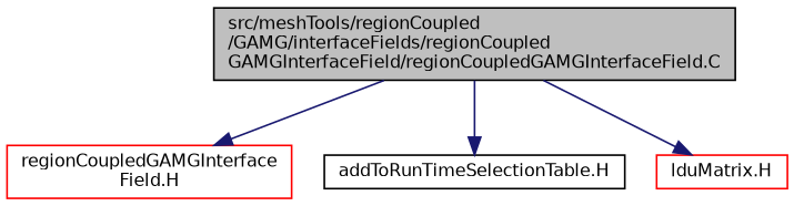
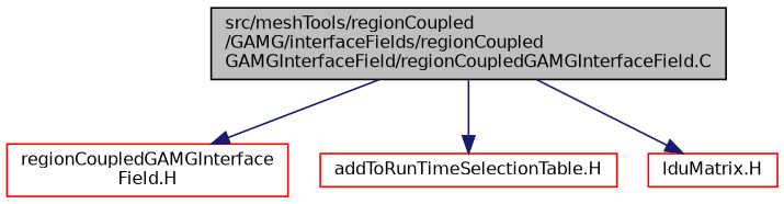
  digraph {
    node [color=black fontname=Helvetica fontsize=10 shape=record]
    edge [color=midnightblue fontname=Helvetica fontsize=10 labelfontname=Helvetica labelfontsize=10 style=solid]
    n1 [fillcolor=grey75 fontcolor=black height=0.2 label="src/meshTools/regionCoupled\l/GAMG/interfaceFields/regionCoupled\lGAMGInterfaceField/regionCoupledGAMGInterfaceField.C" style=filled width=0.4]
    n2 [color=red height=0.2 label="regionCoupledGAMGInterface\lField.H" width=0.4]
-   n3 [height=0.2 label="addToRunTimeSelectionTable.H" width=0.4]
+   n3 [color=red height=0.2 label="addToRunTimeSelectionTable.H" width=0.4]
    n4 [color=red height=0.2 label="lduMatrix.H" width=0.4]
    n1 -> n2
    n1 -> n3
    n1 -> n4
  }
